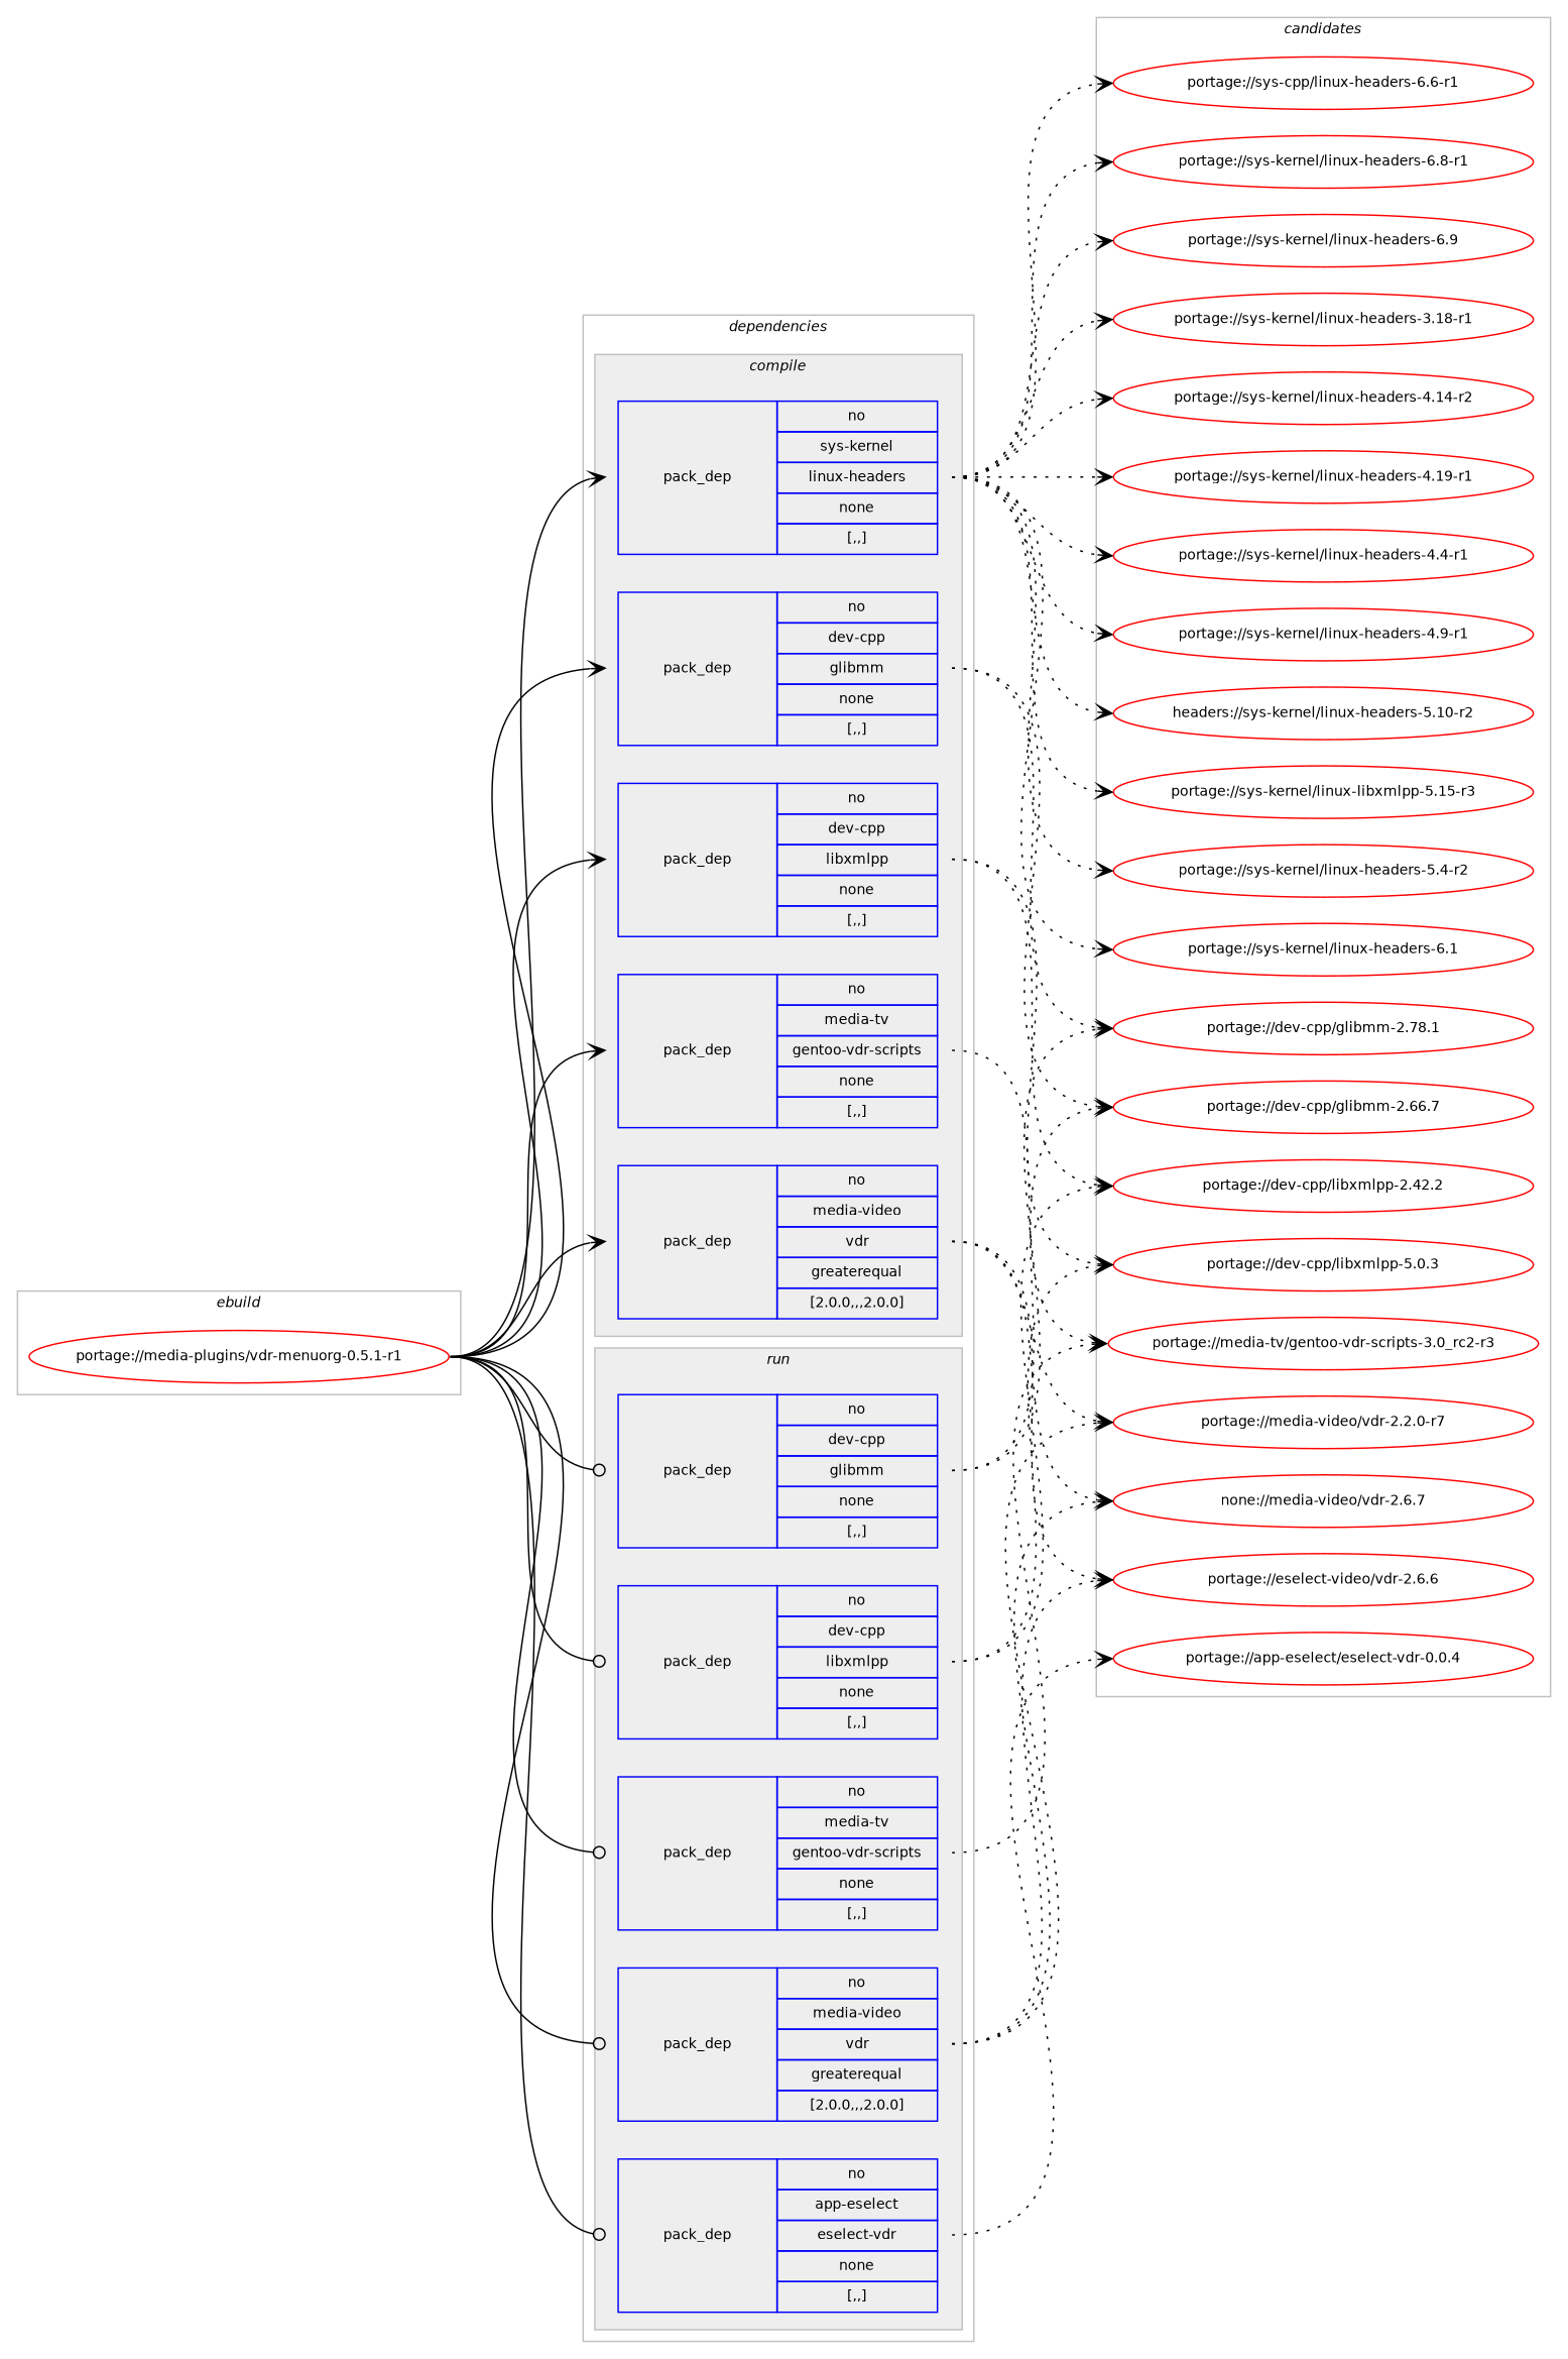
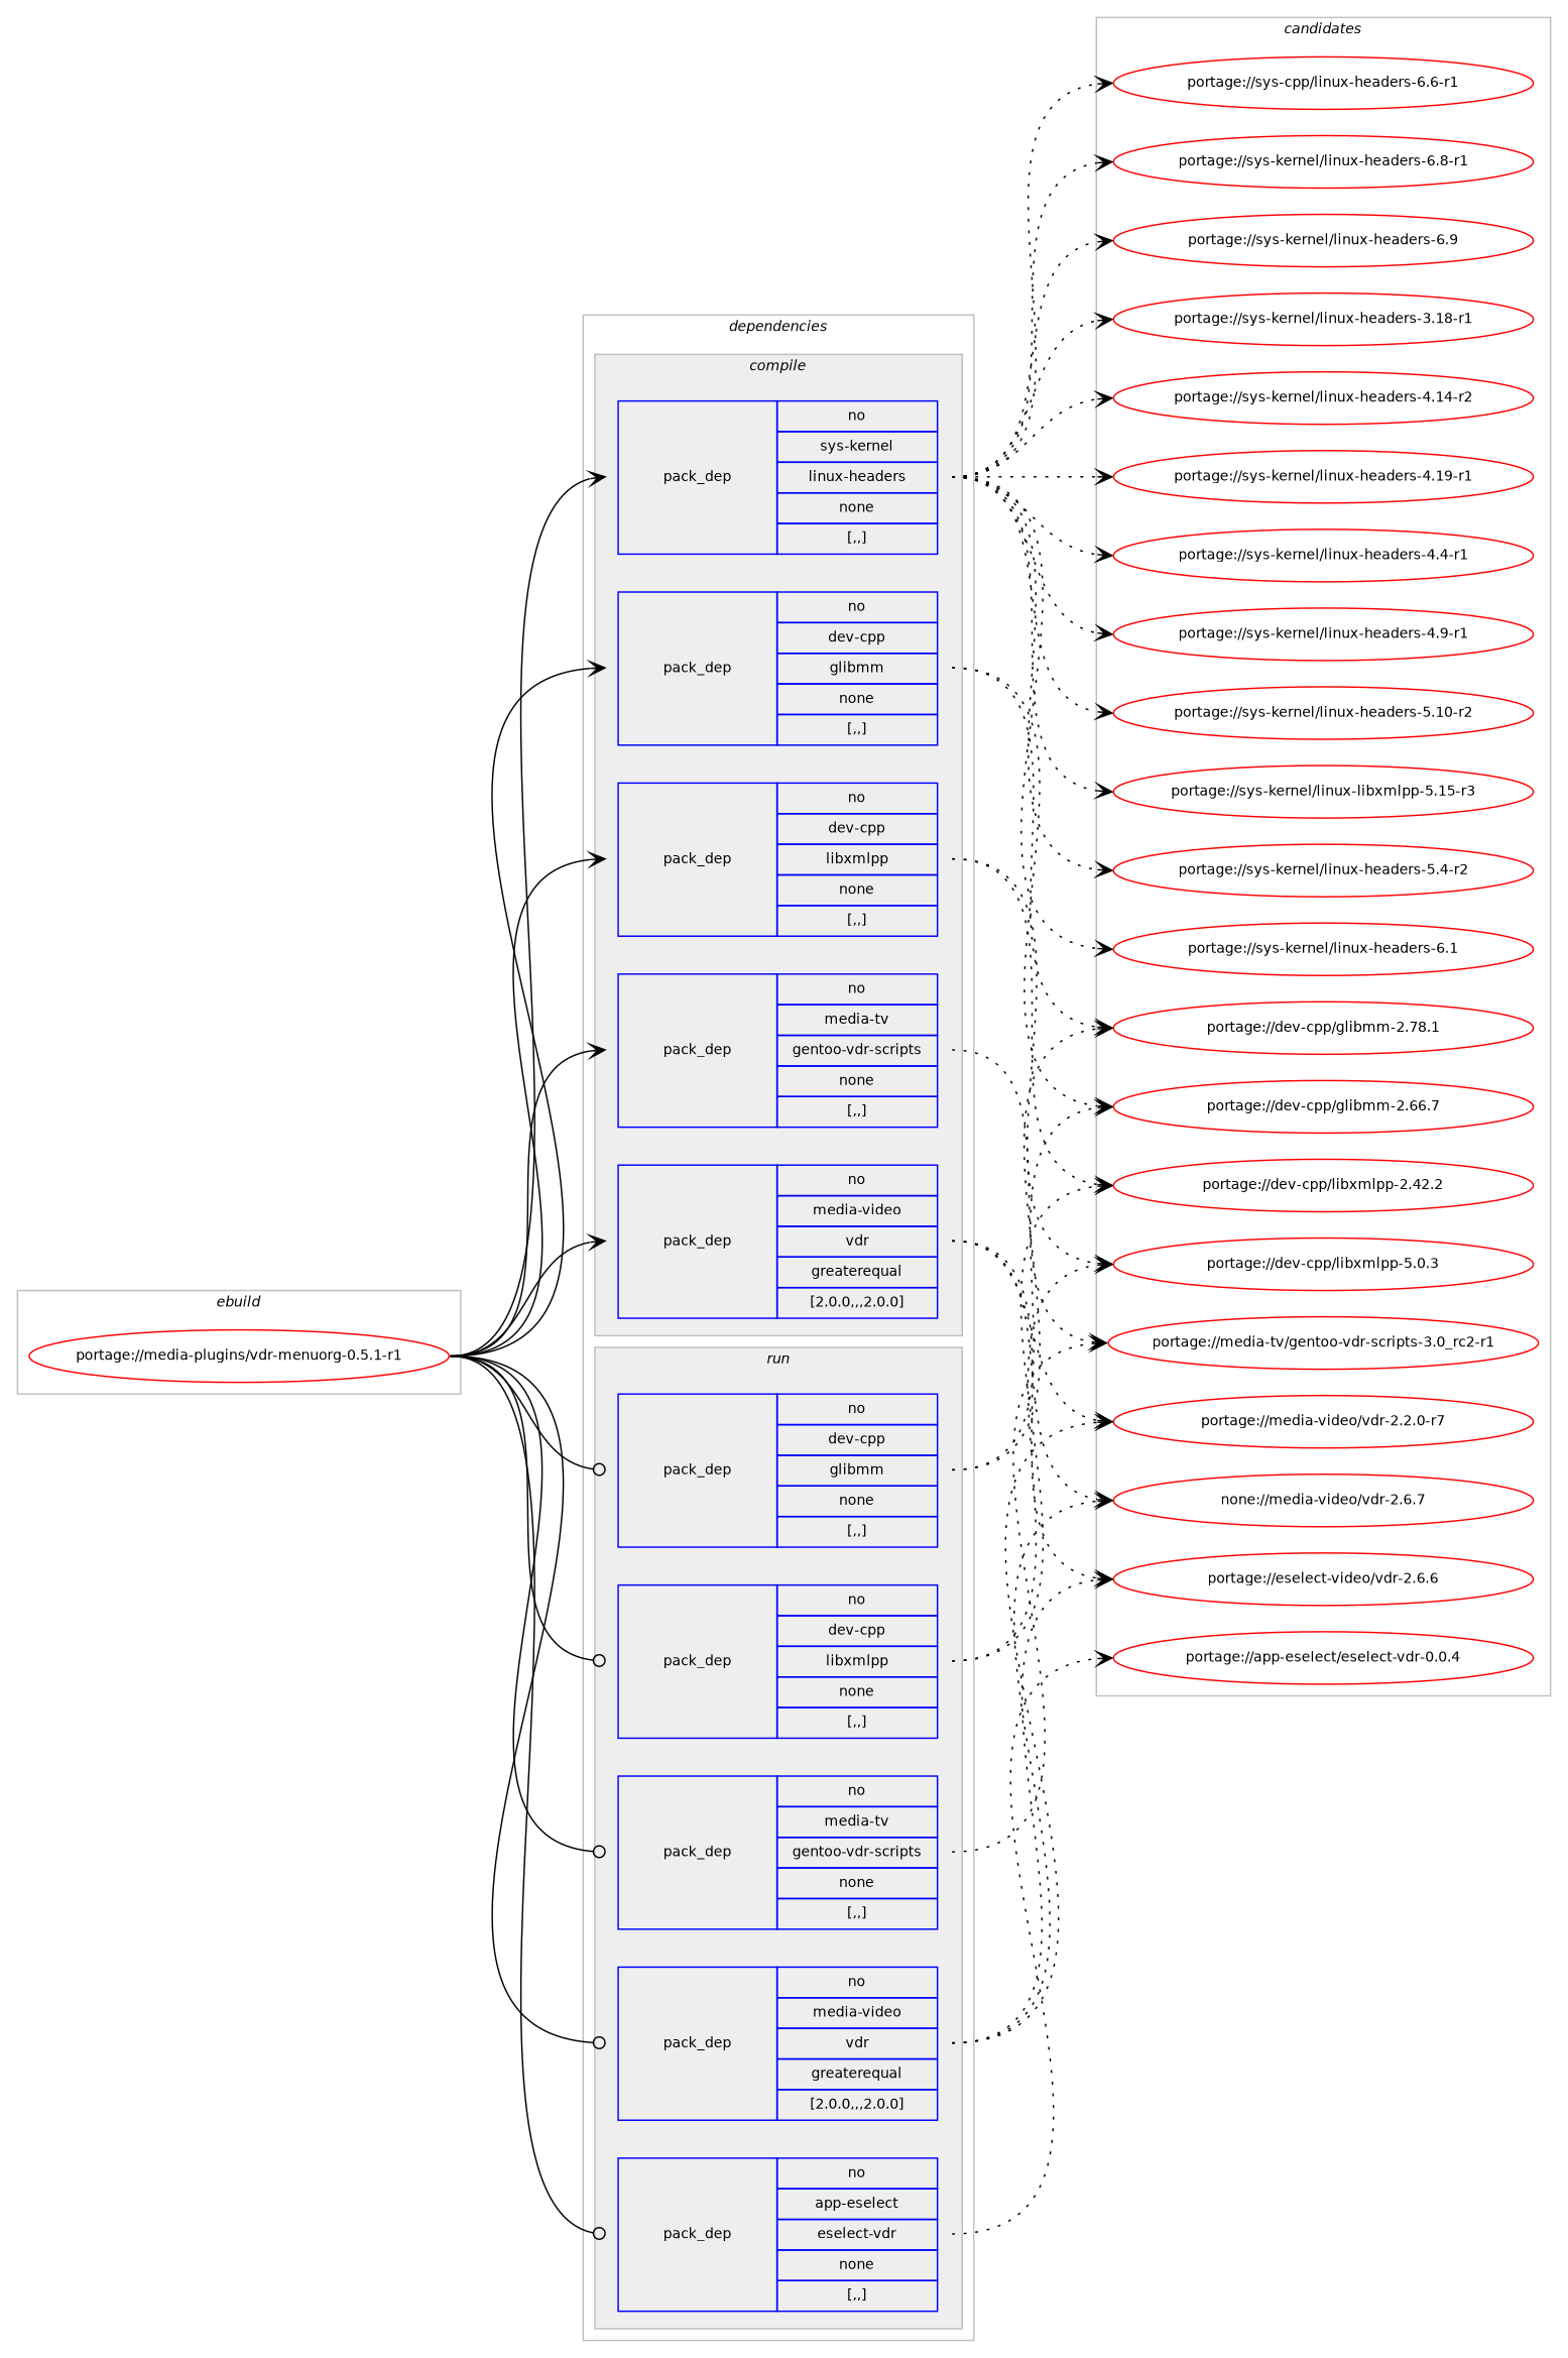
  digraph {
    compound=true
    concentrate=true
    fontname=Helvetica
    fontsize=10
    newrank=true
    rankdir=LR
    ranksep=1.5
    node [color=red fontname=Helvetica fontsize=10]
    edge [arrowhead=vee headport=w style=dotted tailport=e weight=100]
    n1 [label="portage://media-plugins/vdr-menuorg-0.5.1-r1" width=4]
    n2 [color=blue label=<<TABLE BORDER="0" CELLBORDER="1" CELLSPACING="0" CELLPADDING="4" WIDTH="220"><TR><TD ROWSPAN="6" CELLPADDING="30">pack_dep</TD></TR><TR><TD WIDTH="110">no</TD></TR><TR><TD>dev-cpp</TD></TR><TR><TD>glibmm</TD></TR><TR><TD>none</TD></TR><TR><TD>[,,]</TD></TR></TABLE>> shape=none]
    n3 [color=blue label=<<TABLE BORDER="0" CELLBORDER="1" CELLSPACING="0" CELLPADDING="4" WIDTH="220"><TR><TD ROWSPAN="6" CELLPADDING="30">pack_dep</TD></TR><TR><TD WIDTH="110">no</TD></TR><TR><TD>dev-cpp</TD></TR><TR><TD>libxmlpp</TD></TR><TR><TD>none</TD></TR><TR><TD>[,,]</TD></TR></TABLE>> shape=none]
    n4 [color=blue label=<<TABLE BORDER="0" CELLBORDER="1" CELLSPACING="0" CELLPADDING="4" WIDTH="220"><TR><TD ROWSPAN="6" CELLPADDING="30">pack_dep</TD></TR><TR><TD WIDTH="110">no</TD></TR><TR><TD>media-tv</TD></TR><TR><TD>gentoo-vdr-scripts</TD></TR><TR><TD>none</TD></TR><TR><TD>[,,]</TD></TR></TABLE>> shape=none]
    n5 [color=blue label=<<TABLE BORDER="0" CELLBORDER="1" CELLSPACING="0" CELLPADDING="4" WIDTH="220"><TR><TD ROWSPAN="6" CELLPADDING="30">pack_dep</TD></TR><TR><TD WIDTH="110">no</TD></TR><TR><TD>media-video</TD></TR><TR><TD>vdr</TD></TR><TR><TD>greaterequal</TD></TR><TR><TD>[2.0.0,,,2.0.0]</TD></TR></TABLE>> shape=none]
    n6 [color=blue label=<<TABLE BORDER="0" CELLBORDER="1" CELLSPACING="0" CELLPADDING="4" WIDTH="220"><TR><TD ROWSPAN="6" CELLPADDING="30">pack_dep</TD></TR><TR><TD WIDTH="110">no</TD></TR><TR><TD>sys-kernel</TD></TR><TR><TD>linux-headers</TD></TR><TR><TD>none</TD></TR><TR><TD>[,,]</TD></TR></TABLE>> shape=none]
    n7 [color=blue label=<<TABLE BORDER="0" CELLBORDER="1" CELLSPACING="0" CELLPADDING="4" WIDTH="220"><TR><TD ROWSPAN="6" CELLPADDING="30">pack_dep</TD></TR><TR><TD WIDTH="110">no</TD></TR><TR><TD>app-eselect</TD></TR><TR><TD>eselect-vdr</TD></TR><TR><TD>none</TD></TR><TR><TD>[,,]</TD></TR></TABLE>> shape=none]
    n8 [color=blue label=<<TABLE BORDER="0" CELLBORDER="1" CELLSPACING="0" CELLPADDING="4" WIDTH="220"><TR><TD ROWSPAN="6" CELLPADDING="30">pack_dep</TD></TR><TR><TD WIDTH="110">no</TD></TR><TR><TD>dev-cpp</TD></TR><TR><TD>glibmm</TD></TR><TR><TD>none</TD></TR><TR><TD>[,,]</TD></TR></TABLE>> shape=none]
    n9 [color=blue label=<<TABLE BORDER="0" CELLBORDER="1" CELLSPACING="0" CELLPADDING="4" WIDTH="220"><TR><TD ROWSPAN="6" CELLPADDING="30">pack_dep</TD></TR><TR><TD WIDTH="110">no</TD></TR><TR><TD>dev-cpp</TD></TR><TR><TD>libxmlpp</TD></TR><TR><TD>none</TD></TR><TR><TD>[,,]</TD></TR></TABLE>> shape=none]
    n10 [color=blue label=<<TABLE BORDER="0" CELLBORDER="1" CELLSPACING="0" CELLPADDING="4" WIDTH="220"><TR><TD ROWSPAN="6" CELLPADDING="30">pack_dep</TD></TR><TR><TD WIDTH="110">no</TD></TR><TR><TD>media-tv</TD></TR><TR><TD>gentoo-vdr-scripts</TD></TR><TR><TD>none</TD></TR><TR><TD>[,,]</TD></TR></TABLE>> shape=none]
    n11 [color=blue label=<<TABLE BORDER="0" CELLBORDER="1" CELLSPACING="0" CELLPADDING="4" WIDTH="220"><TR><TD ROWSPAN="6" CELLPADDING="30">pack_dep</TD></TR><TR><TD WIDTH="110">no</TD></TR><TR><TD>media-video</TD></TR><TR><TD>vdr</TD></TR><TR><TD>greaterequal</TD></TR><TR><TD>[2.0.0,,,2.0.0]</TD></TR></TABLE>> shape=none]
    n12 [label="portage://dev-cpp/glibmm-2.66.7" width=4]
    n13 [label="portage://dev-cpp/glibmm-2.78.1" width=4]
    n14 [label="portage://dev-cpp/libxmlpp-2.42.2" width=4]
    n15 [label="portage://dev-cpp/libxmlpp-5.0.3" width=4]
-   n16 [label="portage://media-tv/gentoo-vdr-scripts-3.0_rc2-r3" width=4]
+   n16 [label="portage://media-tv/gentoo-vdr-scripts-3.0_rc2-r1" width=4]
    n17 [label="portage://media-video/vdr-2.2.0-r7" width=4]
    n18 [label="portage://eselect-video/vdr-2.6.6" width=4]
    n19 [label="none://media-video/vdr-2.6.7" width=4]
    n20 [label="portage://sys-kernel/linux-headers-3.18-r1" width=4]
    n21 [label="portage://sys-kernel/linux-headers-4.14-r2" width=4]
    n22 [label="portage://sys-kernel/linux-headers-4.19-r1" width=4]
    n23 [label="portage://sys-kernel/linux-headers-4.4-r1" width=4]
    n24 [label="portage://sys-kernel/linux-headers-4.9-r1" width=4]
-   n25 [label="headers://sys-kernel/linux-headers-5.10-r2" width=4]
+   n25 [label="portage://sys-kernel/linux-headers-5.10-r2" width=4]
    n26 [label="portage://sys-kernel/linux-libxmlpp-5.15-r3" width=4]
    n27 [label="portage://sys-kernel/linux-headers-5.4-r2" width=4]
    n28 [label="portage://sys-kernel/linux-headers-6.1" width=4]
    n29 [label="portage://sys-cpp/linux-headers-6.6-r1" width=4]
    n30 [label="portage://sys-kernel/linux-headers-6.8-r1" width=4]
    n31 [label="portage://sys-kernel/linux-headers-6.9" width=4]
    n32 [label="portage://app-eselect/eselect-vdr-0.0.4" width=4]
    subgraph cluster_1 {
      color=gray
      label=<<i>ebuild</i>>
      rank=same
      n1
    }
    subgraph cluster_2 {
      color=gray
      label=<<i>dependencies</i>>
      subgraph cluster_3 {
        color=gray
        fillcolor="#eeeeee"
        label=<<i>compile</i>>
        style=filled
        subgraph sub_4 {
          color=gray
          fillcolor="#eeeeee"
          label=<<i>compile</i>>
          style=filled
          n2
        }
        subgraph sub_5 {
          color=gray
          fillcolor="#eeeeee"
          label=<<i>compile</i>>
          style=filled
          n3
        }
        subgraph sub_6 {
          color=gray
          fillcolor="#eeeeee"
          label=<<i>compile</i>>
          style=filled
          n4
        }
        subgraph sub_7 {
          color=gray
          fillcolor="#eeeeee"
          label=<<i>compile</i>>
          style=filled
          n5
        }
        subgraph sub_8 {
          color=gray
          fillcolor="#eeeeee"
          label=<<i>compile</i>>
          style=filled
          n6
        }
      }
      subgraph cluster_9 {
        color=gray
        fillcolor="#eeeeee"
        label=<<i>compile and run</i>>
        style=filled
      }
      subgraph cluster_10 {
        color=gray
        fillcolor="#eeeeee"
        label=<<i>run</i>>
        style=filled
        subgraph sub_11 {
          color=gray
          fillcolor="#eeeeee"
          label=<<i>run</i>>
          style=filled
          n7
        }
        subgraph sub_12 {
          color=gray
          fillcolor="#eeeeee"
          label=<<i>run</i>>
          style=filled
          n8
        }
        subgraph sub_13 {
          color=gray
          fillcolor="#eeeeee"
          label=<<i>run</i>>
          style=filled
          n9
        }
        subgraph sub_14 {
          color=gray
          fillcolor="#eeeeee"
          label=<<i>run</i>>
          style=filled
          n10
        }
        subgraph sub_15 {
          color=gray
          fillcolor="#eeeeee"
          label=<<i>run</i>>
          style=filled
          n11
        }
      }
    }
    subgraph cluster_16 {
      color=gray
      label=<<i>candidates</i>>
      rank=same
      subgraph sub_17 {
        color=black
        label=<<i>candidates</i>>
        nodesep=1
        rank=same
        n12
        n13
      }
      subgraph sub_18 {
        color=black
        label=<<i>candidates</i>>
        nodesep=1
        rank=same
        n14
        n15
      }
      subgraph sub_19 {
        color=black
        label=<<i>candidates</i>>
        nodesep=1
        rank=same
        n16
      }
      subgraph sub_20 {
        color=black
        label=<<i>candidates</i>>
        nodesep=1
        rank=same
        n17
        n18
        n19
      }
      subgraph sub_21 {
        color=black
        label=<<i>candidates</i>>
        nodesep=1
        rank=same
        n20
        n21
        n22
        n23
        n24
        n25
        n26
        n27
        n28
        n29
        n30
        n31
      }
      subgraph sub_22 {
        color=black
        label=<<i>candidates</i>>
        nodesep=1
        rank=same
        n32
      }
      subgraph sub_23 {
        color=black
        label=<<i>candidates</i>>
        nodesep=1
        rank=same
        n12
        n13
      }
      subgraph sub_24 {
        color=black
        label=<<i>candidates</i>>
        nodesep=1
        rank=same
        n14
        n15
      }
      subgraph sub_25 {
        color=black
        label=<<i>candidates</i>>
        nodesep=1
        rank=same
        n16
      }
      subgraph sub_26 {
        color=black
        label=<<i>candidates</i>>
        nodesep=1
        rank=same
        n17
        n18
        n19
      }
    }
    n1 -> n2 [style=solid weight=20]
    n1 -> n3 [style=solid weight=20]
    n1 -> n4 [style=solid weight=20]
    n1 -> n5 [style=solid weight=20]
    n1 -> n6 [style=solid weight=20]
    n1 -> n7 [arrowhead=odot style=solid weight=20]
    n1 -> n8 [arrowhead=odot style=solid weight=20]
    n1 -> n9 [arrowhead=odot style=solid weight=20]
    n1 -> n10 [arrowhead=odot style=solid weight=20]
    n1 -> n11 [arrowhead=odot style=solid weight=20]
    n2 -> n12
    n2 -> n13
    n3 -> n14
    n3 -> n15
    n4 -> n16
    n5 -> n17
    n5 -> n18
    n5 -> n19
    n6 -> n20
    n6 -> n21
    n6 -> n22
    n6 -> n23
    n6 -> n24
    n6 -> n25
    n6 -> n26
    n6 -> n27
    n6 -> n28
    n6 -> n29
    n6 -> n30
    n6 -> n31
    n7 -> n32
    n8 -> n12
    n8 -> n13
    n9 -> n14
    n9 -> n15
    n10 -> n16
    n11 -> n17
    n11 -> n18
    n11 -> n19
  }
